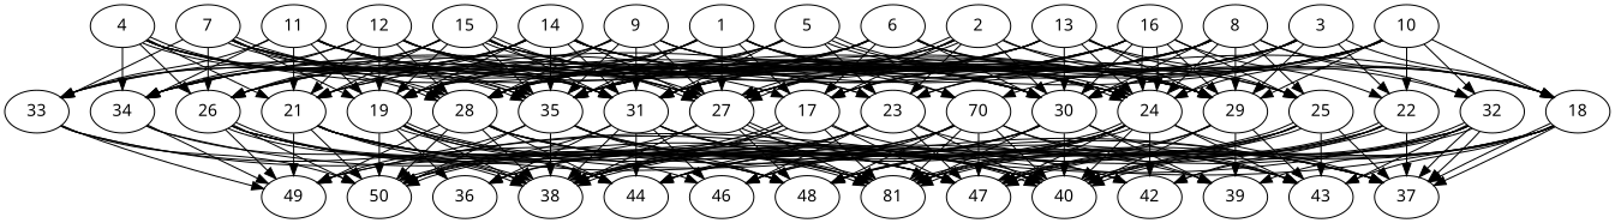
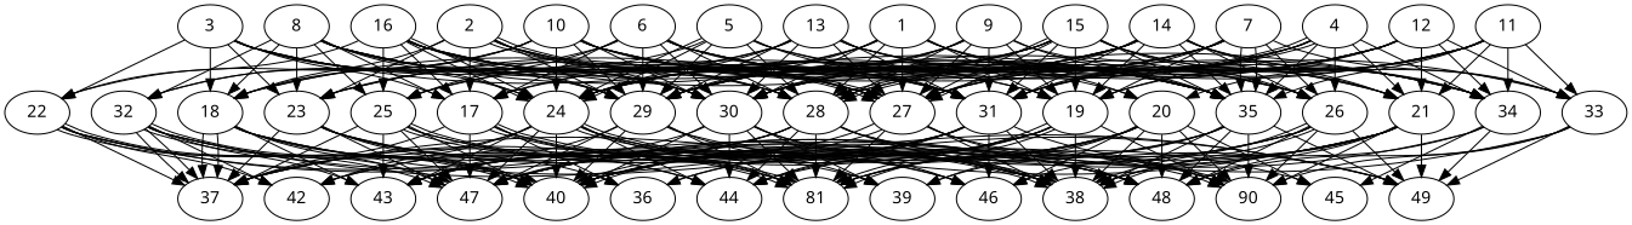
  digraph {
    fontname="Noto Sans"
    node [alpha=0.02 fontname="Noto Sans"]
    edge [fontname="Noto Sans"]
    1 [alpha=0.13 expect_size=20016128]
    17 [alpha=0.14 expect_size=17876992]
    19 [alpha=0.09 expect_size=35928064]
-   20 [alpha=0.13 expect_size=50799616 label=70]
+   20 [alpha=0.13 expect_size=50799616]
    24 [alpha=0.19 expect_size=37090304]
    26 [alpha=0.03 expect_size=41209856]
    27 [alpha=0.03 expect_size=28462080]
    28 [alpha=0.10 expect_size=13454336]
    29 [alpha=0.13 expect_size=51934208]
    30 [alpha=0.01 expect_size=26097664]
    35 [alpha=0.07 expect_size=5355520]
    36 [expect_size=22077440]
    37 [expect_size=29494272]
    38 [alpha=0.07 expect_size=35944448]
    n15 [expect_size=47410176 label=81]
    47 [alpha=0.19 expect_size=10170368]
-   50 [alpha=0.07 expect_size=43411456]
+   50 [alpha=0.07 expect_size=43411456 label=90]
    42 [expect_size=9125888]
    44 [alpha=0.04 expect_size=49300480]
    39 [alpha=0.05 expect_size=13418496]
    40 [alpha=0.03 expect_size=44959744]
    43 [alpha=0.06 expect_size=43994112]
+   45 [alpha=0.09 expect_size=36899840]
    46 [alpha=0.09 expect_size=6322176]
    48 [alpha=0.12 expect_size=13893632]
    49 [alpha=0.05 expect_size=30474240]
    2 [alpha=0.08 expect_size=29967360]
    18 [alpha=0.16 expect_size=18225152]
    23 [alpha=0.11 expect_size=16828416]
    3 [alpha=0.09 expect_size=19904512]
    22 [alpha=0.04 expect_size=6681600]
    4 [alpha=0.15 expect_size=6382592]
    21 [alpha=0.03 expect_size=8140800]
    31 [alpha=0.04 expect_size=9909248]
    34 [alpha=0.15 expect_size=7963648]
    5 [expect_size=6809600]
    33 [expect_size=28334080]
    6 [alpha=0.03 expect_size=23793664]
    25 [alpha=0.07 expect_size=21152768]
    32 [alpha=0.15 expect_size=18141184]
    7 [alpha=0.00 expect_size=13580288]
    8 [alpha=0.08 expect_size=24420352]
    9 [alpha=0.06 expect_size=41099264]
    10 [expect_size=16456704]
    11 [alpha=0.19 expect_size=40784896]
    12 [alpha=0.04 expect_size=24757248]
    13 [alpha=0.09 expect_size=44087296]
    14 [alpha=0.13 expect_size=17095680]
    15 [alpha=0.09 expect_size=51958784]
    16 [alpha=0.15 expect_size=10659840]
    1 -> 17
    1 -> 19
    1 -> 20
    1 -> 24
    1 -> 26
    1 -> 27
    1 -> 28
    1 -> 29
    1 -> 30
    1 -> 35
    17 -> 36
    17 -> 37
    17 -> 38
    17 -> n15
    17 -> 47
    17 -> 50
    17 -> 50
    19 -> 36
    19 -> 37
    19 -> 38
    19 -> n15
    19 -> n15
    19 -> 50
    19 -> 42
    19 -> 44
    20 -> 38
    20 -> n15
    20 -> 47
    20 -> 50
    20 -> 39
    20 -> 40
    20 -> 43
+   20 -> 45
    20 -> 46
    20 -> 48
    24 -> 37
    24 -> 38
    24 -> 38
    24 -> n15
    24 -> 47
    24 -> 42
    24 -> 44
    24 -> 40
    24 -> 43
    24 -> 46
    24 -> 48
    26 -> 38
    26 -> 38
    26 -> n15
    26 -> 47
    26 -> 50
    26 -> 40
    26 -> 48
    26 -> 49
    27 -> 38
    27 -> n15
    27 -> 50
    27 -> 40
    27 -> 40
    27 -> 48
    28 -> 38
    28 -> n15
    28 -> 47
    28 -> 50
    28 -> 42
    28 -> 44
    28 -> 43
    28 -> 49
    29 -> n15
    29 -> 47
    29 -> 39
    29 -> 40
    29 -> 43
+   29 -> 45
    30 -> 38
    30 -> n15
    30 -> 44
    30 -> 39
    30 -> 40
    30 -> 43
    30 -> 46
    35 -> 38
    35 -> n15
    35 -> 50
    35 -> 39
    35 -> 40
    35 -> 48
    35 -> 49
    2 -> 17
    2 -> 19
    2 -> 27
    2 -> 27
    2 -> 28
    2 -> 29
    2 -> 30
    2 -> 35
    2 -> 18
    2 -> 23
    18 -> 37
    18 -> 37
    18 -> n15
    18 -> 47
    18 -> 39
    18 -> 40
    18 -> 43
    18 -> 49
    23 -> 36
    23 -> 37
    23 -> 38
    23 -> 47
    23 -> 44
    23 -> 40
    23 -> 46
    3 -> 17
    3 -> 24
    3 -> 27
    3 -> 28
    3 -> 29
    3 -> 30
    3 -> 35
    3 -> 18
    3 -> 23
    3 -> 22
    22 -> 37
    22 -> 38
    22 -> 47
    22 -> 47
    22 -> 42
    22 -> 40
    22 -> 48
    4 -> 17
    4 -> 24
    4 -> 26
    4 -> 27
    4 -> 28
    4 -> 28
    4 -> 35
    4 -> 21
    4 -> 31
    4 -> 34
    21 -> 37
    21 -> 38
    21 -> 47
    21 -> 50
    21 -> 44
    21 -> 40
    21 -> 46
    21 -> 48
    21 -> 49
    31 -> 36
    31 -> 37
    31 -> 38
    31 -> 50
    31 -> 44
    31 -> 40
    31 -> 43
    31 -> 46
    34 -> 38
    34 -> 40
+   34 -> 45
    34 -> 49
    5 -> 24
    5 -> 24
    5 -> 28
    5 -> 29
    5 -> 35
    5 -> 23
    5 -> 31
    5 -> 33
    33 -> 47
    33 -> 50
    33 -> 48
    33 -> 49
    6 -> 17
    6 -> 26
    6 -> 28
    6 -> 29
    6 -> 30
    6 -> 35
    6 -> 31
    6 -> 34
    6 -> 25
    6 -> 32
    25 -> 37
    25 -> 38
    25 -> n15
    25 -> n15
    25 -> 47
    25 -> 40
    25 -> 43
    25 -> 48
    32 -> 37
    32 -> 37
    32 -> 42
    32 -> 44
    32 -> 40
    32 -> 40
    32 -> 43
    32 -> 48
    32 -> 49
    7 -> 19
    7 -> 26
    7 -> 28
    7 -> 29
    7 -> 30
    7 -> 35
    7 -> 35
    7 -> 23
    7 -> 31
    7 -> 33
    8 -> 17
    8 -> 19
    8 -> 24
    8 -> 26
    8 -> 27
    8 -> 29
    8 -> 30
    8 -> 18
    8 -> 23
    8 -> 31
    8 -> 25
    8 -> 32
    9 -> 19
    9 -> 24
    9 -> 27
    9 -> 28
    9 -> 29
    9 -> 30
    9 -> 35
    9 -> 31
    9 -> 34
    10 -> 20
    10 -> 24
    10 -> 27
    10 -> 29
    10 -> 30
    10 -> 35
    10 -> 18
    10 -> 22
    10 -> 21
    10 -> 31
    10 -> 32
    11 -> 19
    11 -> 20
    11 -> 27
    11 -> 29
    11 -> 30
    11 -> 35
    11 -> 21
    11 -> 31
    11 -> 34
    11 -> 33
    12 -> 19
    12 -> 24
    12 -> 27
    12 -> 28
    12 -> 29
    12 -> 30
    12 -> 21
    12 -> 31
    12 -> 34
    12 -> 33
    13 -> 24
    13 -> 27
    13 -> 29
    13 -> 30
    13 -> 35
    13 -> 18
    13 -> 21
    13 -> 31
    13 -> 34
    13 -> 25
    14 -> 19
    14 -> 24
    14 -> 26
    14 -> 27
    14 -> 29
    14 -> 30
    14 -> 35
    14 -> 18
    14 -> 21
    14 -> 31
    14 -> 34
    14 -> 33
    14 -> 25
    15 -> 19
    15 -> 24
    15 -> 26
    15 -> 27
    15 -> 27
    15 -> 29
    15 -> 30
    15 -> 35
    15 -> 23
    15 -> 21
    15 -> 31
    15 -> 34
    16 -> 17
    16 -> 24
    16 -> 24
    16 -> 27
    16 -> 28
    16 -> 29
    16 -> 30
    16 -> 35
    16 -> 22
    16 -> 31
    16 -> 34
    16 -> 25
  }
